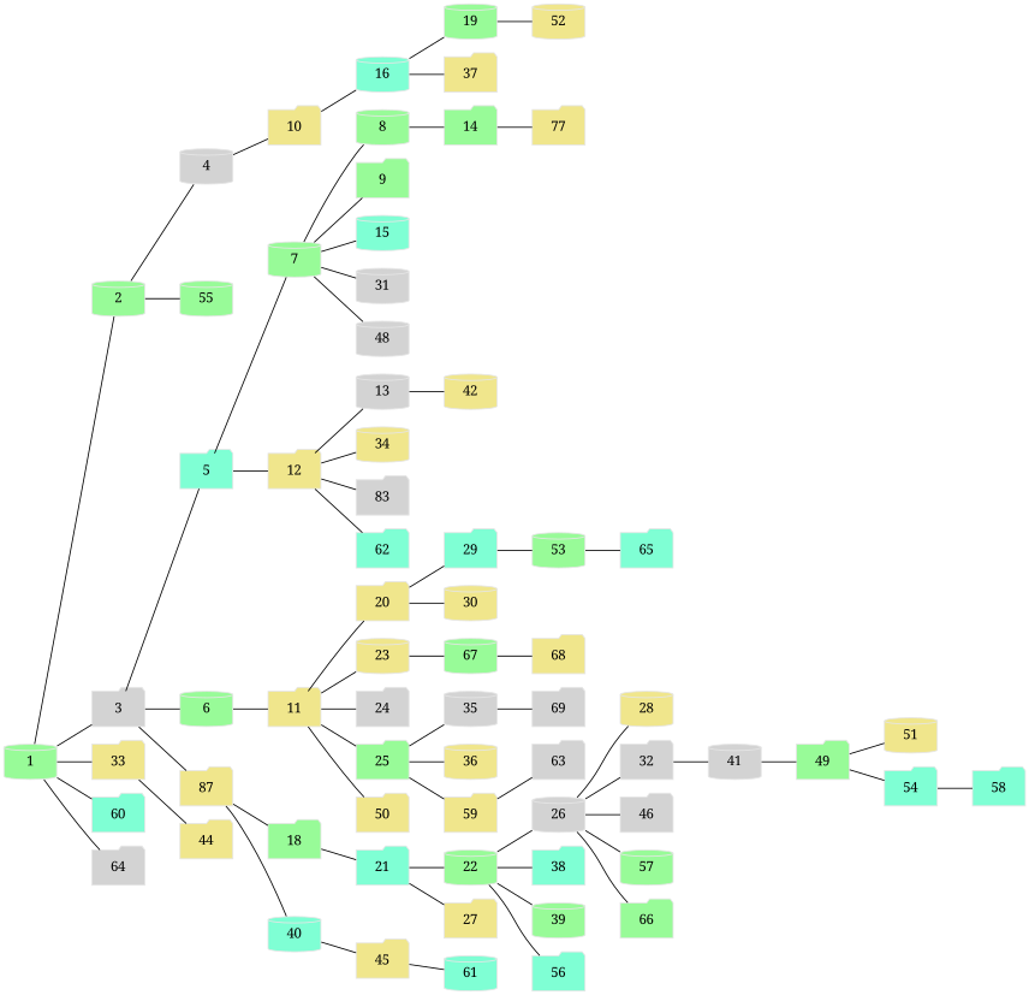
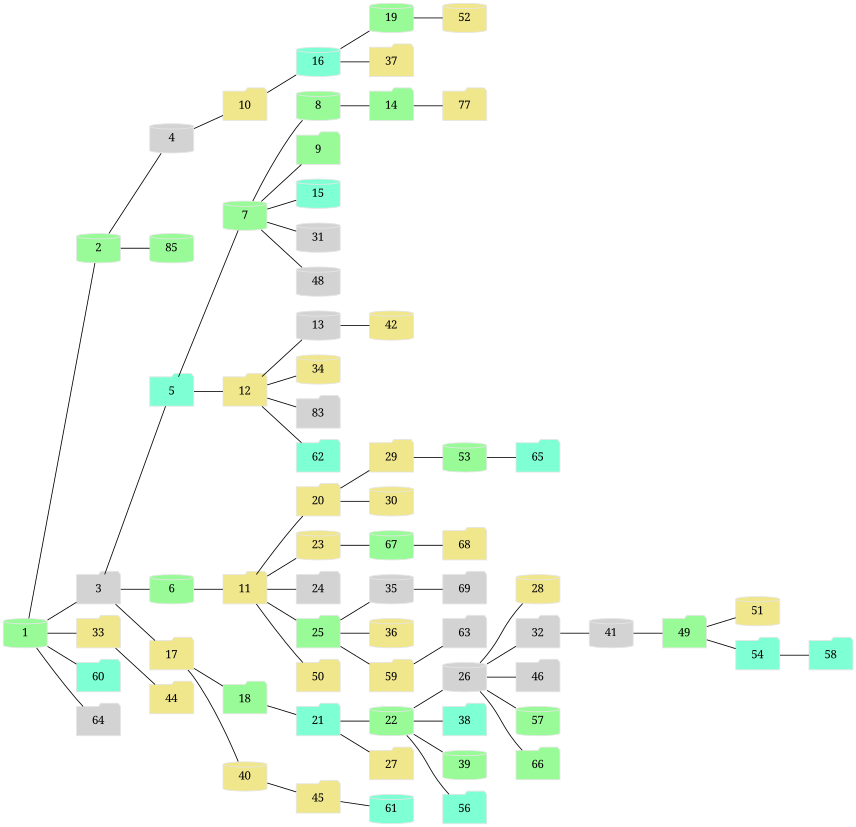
  graph {
    fontname="Noto Serif"
    rankdir=LR
    node [color=gray90 fillcolor=khaki fontname="Noto Serif" shape=folder style=filled]
    edge [fontname="Noto Serif" weight=1.0]
    1 [fillcolor=palegreen shape=cylinder]
    2 [fillcolor=palegreen shape=cylinder]
    3 [fillcolor=lightgrey]
    33
    60 [fillcolor=aquamarine]
    64 [fillcolor=lightgrey]
    4 [fillcolor=lightgrey shape=cylinder]
-   55 [fillcolor=palegreen shape=cylinder]
+   55 [fillcolor=palegreen shape=cylinder label=85]
    5 [fillcolor=aquamarine]
    6 [fillcolor=palegreen shape=cylinder]
-   17 [label=87]
+   17
    44
    10
    7 [fillcolor=palegreen shape=cylinder]
    12
    11
    18 [fillcolor=palegreen]
-   40 [fillcolor=aquamarine shape=cylinder]
+   40 [shape=cylinder]
    16 [fillcolor=aquamarine shape=cylinder]
    8 [fillcolor=palegreen shape=cylinder]
    9 [fillcolor=palegreen]
    15 [fillcolor=aquamarine shape=cylinder]
    31 [fillcolor=lightgrey shape=cylinder]
    48 [fillcolor=lightgrey shape=cylinder]
    13 [fillcolor=lightgrey shape=cylinder]
    34 [shape=cylinder]
    n27 [fillcolor=lightgrey label=83]
    62 [fillcolor=aquamarine]
    20
    23 [shape=cylinder]
    24 [fillcolor=lightgrey]
    25 [fillcolor=palegreen]
    50
    14 [fillcolor=palegreen]
    n35 [label=77]
    19 [fillcolor=palegreen shape=cylinder]
    37
-   29 [fillcolor=aquamarine]
+   29
    30 [shape=cylinder]
    67 [fillcolor=palegreen shape=cylinder]
    35 [fillcolor=lightgrey shape=cylinder]
    36 [shape=cylinder]
    59
    42 [shape=cylinder]
    52 [shape=cylinder]
    21 [fillcolor=aquamarine]
    45
    22 [fillcolor=palegreen shape=cylinder]
    27
    53 [fillcolor=palegreen shape=cylinder]
    26 [fillcolor=lightgrey shape=cylinder]
    38 [fillcolor=aquamarine]
    39 [fillcolor=palegreen shape=cylinder]
    56 [fillcolor=aquamarine]
    28 [shape=cylinder]
    32 [fillcolor=lightgrey]
    46 [fillcolor=lightgrey]
    57 [fillcolor=palegreen shape=cylinder]
    66 [fillcolor=palegreen]
    68
    69 [fillcolor=lightgrey]
    63 [fillcolor=lightgrey]
    41 [fillcolor=lightgrey shape=cylinder]
    65 [fillcolor=aquamarine]
    49 [fillcolor=palegreen]
    61 [fillcolor=aquamarine shape=cylinder]
    51 [shape=cylinder]
    54 [fillcolor=aquamarine]
    58 [fillcolor=aquamarine]
    1 -- 2
    1 -- 3
    1 -- 33
    1 -- 60
    1 -- 64
    2 -- 4
    2 -- 55
    3 -- 5
    3 -- 6
    3 -- 17
    33 -- 44
    4 -- 10
    5 -- 7
    5 -- 12
    6 -- 11
    17 -- 18
    17 -- 40
    10 -- 16
    7 -- 8
    7 -- 9
    7 -- 15
    7 -- 31
    7 -- 48
    12 -- 13
    12 -- 34
    12 -- n27
    12 -- 62
    11 -- 20
    11 -- 23
    11 -- 24
    11 -- 25
    11 -- 50
    18 -- 21
    40 -- 45
    16 -- 19
    16 -- 37
    8 -- 14
    13 -- 42
    20 -- 29
    20 -- 30
    23 -- 67
    25 -- 35
    25 -- 36
    25 -- 59
    14 -- n35
    19 -- 52
    29 -- 53
    67 -- 68
    35 -- 69
    59 -- 63
    21 -- 22
    21 -- 27
    45 -- 61
    22 -- 26
    22 -- 38
    22 -- 39
    22 -- 56
    53 -- 65
    26 -- 28
    26 -- 32
    26 -- 46
    26 -- 57
    26 -- 66
    32 -- 41
    41 -- 49
    49 -- 51
    49 -- 54
    54 -- 58
  }
